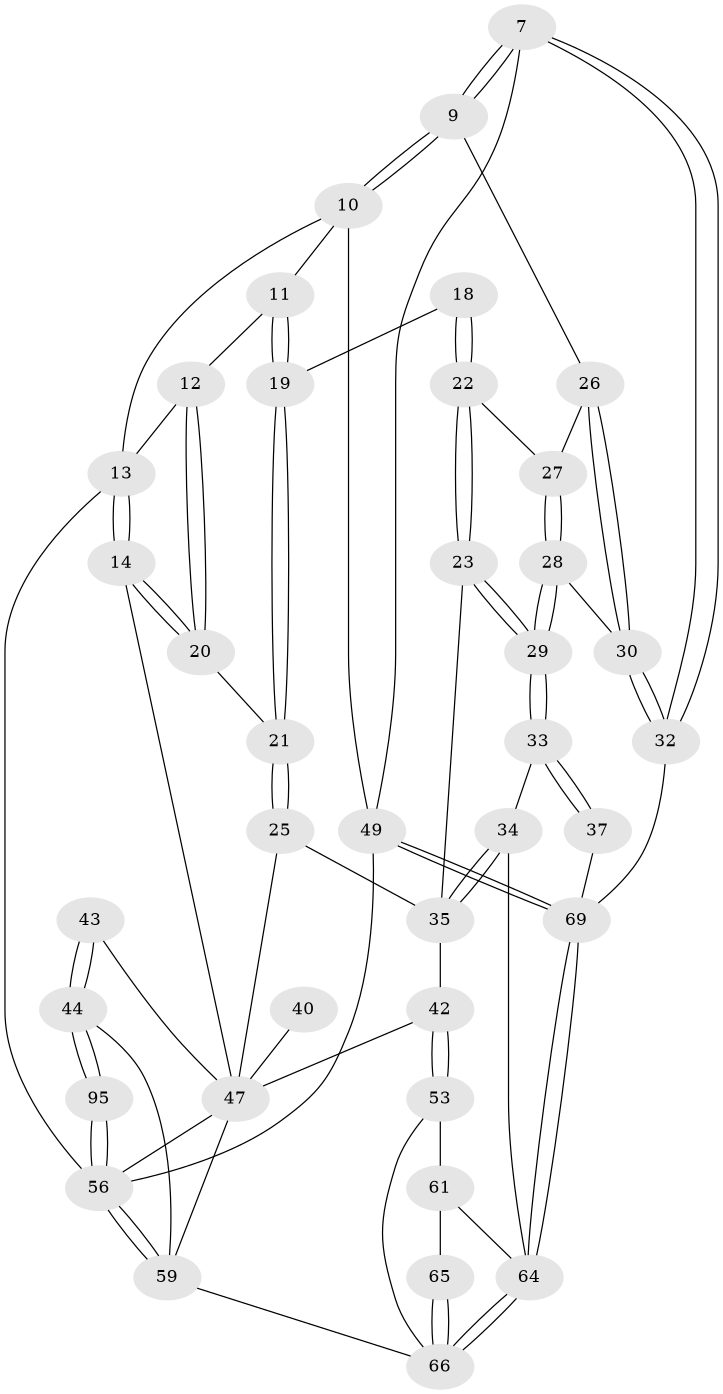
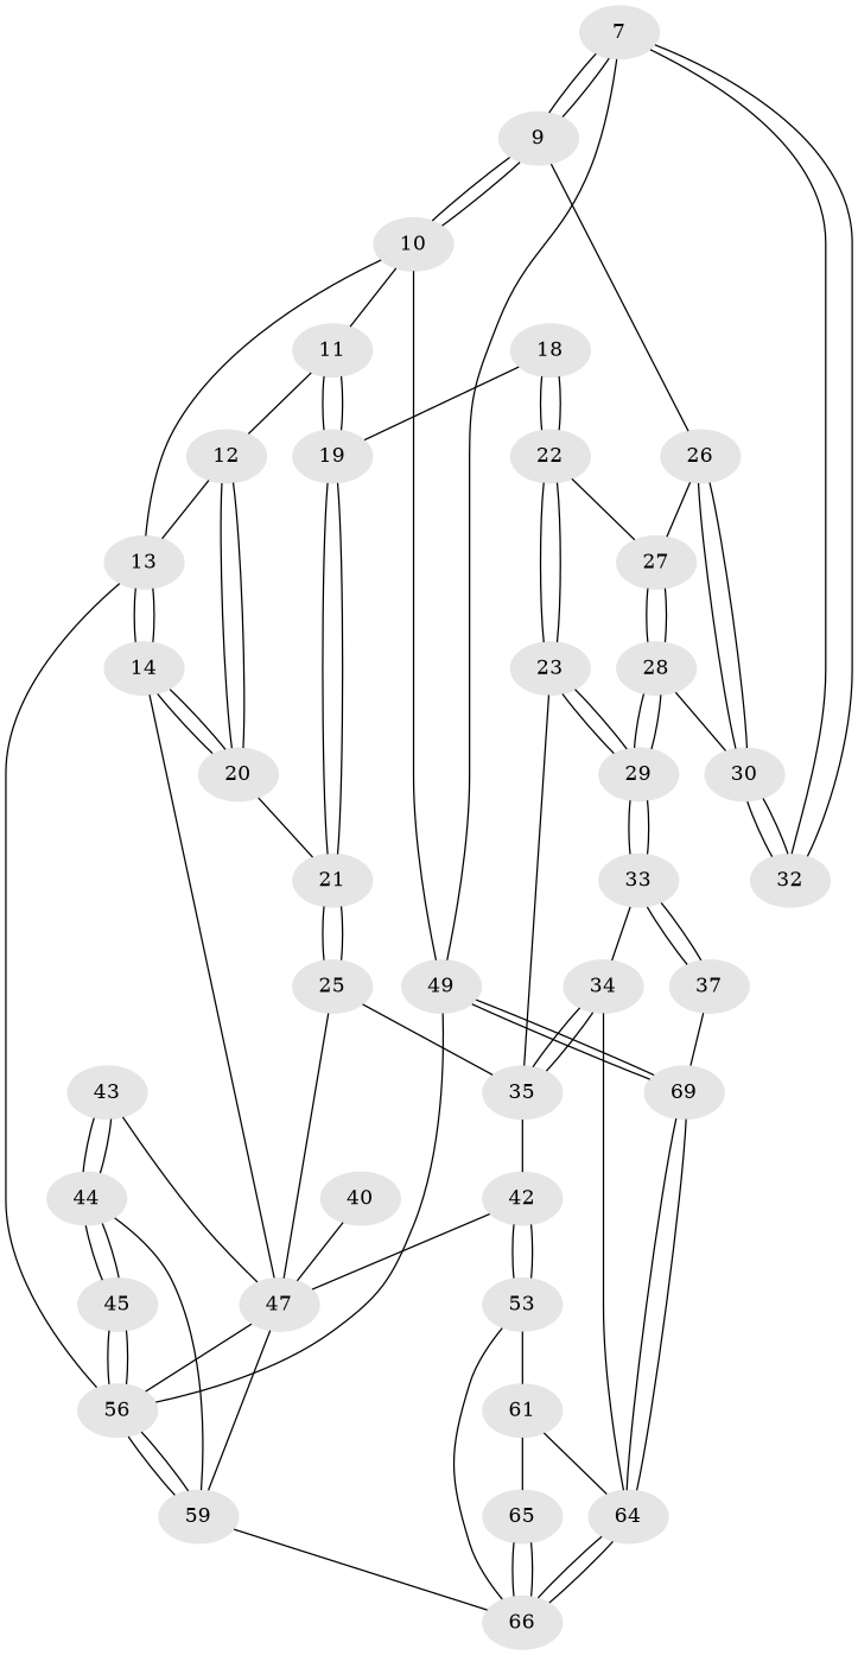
  graph {
    node [color=gray90 style=filled]
    n1 [label=7]
    9
    32
    49 [super="+2"]
    10 [super="+7"]
    26
    n7 [label=69 super="+62+50+54"]
    56 [super="+3+17"]
    11
    13 [super="+4"]
    27
    30
    12
    19
    14
    18
    22
    20
    21
    47 [super="+46+41"]
    59 [super="+48"]
    23
    25
    35 [super="+24"]
    29
    28
    33
    42
    34
    37
    64 [super="+60+55"]
    66 [super="+58+57"]
    53
    40
    61 [super="+52"]
    43
    44
-   45 [label=95]
+   45
    65
    n1 -- 9
    n1 -- 9
    n1 -- 32
    n1 -- 32
    n1 -- 49
    9 -- 10
    9 -- 10
    9 -- 26
-   32 -- n7
    49 -- n7 [weight=2]
    49 -- n7
    49 -- 56 [weight=2]
    10 -- 49
    10 -- 11
    10 -- 13
    26 -- 27
    26 -- 30
    26 -- 30
    n7 -- 64 [weight=2]
    n7 -- 64
    56 -- 59
    56 -- 59
    11 -- 12
    11 -- 19
    11 -- 19
    13 -- 56
    13 -- 14
    13 -- 14
    27 -- 28
    27 -- 28
    30 -- 32
    30 -- 32
    12 -- 13
    12 -- 20
    12 -- 20
    19 -- 21
    19 -- 21
    14 -- 20
    14 -- 20
    14 -- 47
    18 -- 19
    18 -- 22
    18 -- 22
    22 -- 27
    22 -- 23
    22 -- 23
    20 -- 21
    21 -- 25
    21 -- 25
    47 -- 56
    47 -- 59
    59 -- 66
    23 -- 35
    23 -- 29
    23 -- 29
    25 -- 47
    25 -- 35
    35 -- 42
    29 -- 33
    29 -- 33
    28 -- 30
    28 -- 29
    28 -- 29
    33 -- 34
    33 -- 37
    33 -- 37
    42 -- 47
    42 -- 53
    42 -- 53
    34 -- 35
    34 -- 35
    34 -- 64
    37 -- n7 [weight=2]
    64 -- 66
    64 -- 66
    53 -- 66
    53 -- 61
    40 -- 47 [weight=3]
    61 -- 64 [weight=2]
    61 -- 65
    43 -- 47 [weight=2]
    43 -- 44
    43 -- 44
    44 -- 59
    44 -- 45
    44 -- 45
    45 -- 56 [weight=2]
    45 -- 56
    65 -- 66 [weight=2]
    65 -- 66
  }
